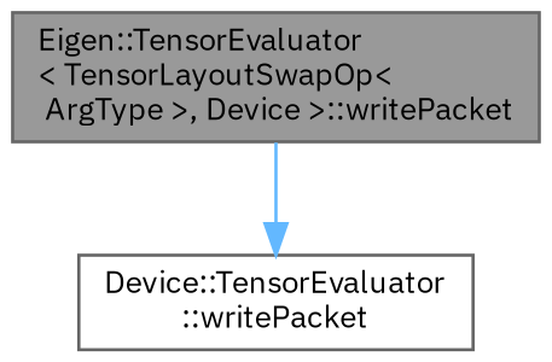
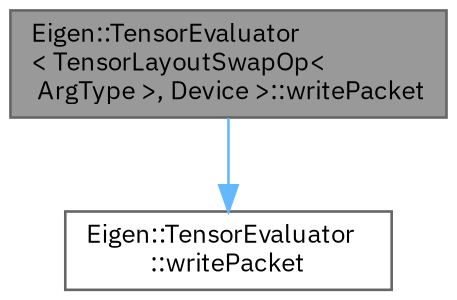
  digraph {
    rankdir=TB
    fontname="IBM Plex Sans"
    node [fontname="IBM Plex Sans" fontsize=10 shape=box style=filled]
    n1 [color=gray40 fillcolor=grey60 fontcolor=black height=0.2 label="Eigen::TensorEvaluator\l\< TensorLayoutSwapOp\<\l ArgType \>, Device \>::writePacket" width=0.4]
-   n2 [color=grey40 fillcolor=white height=0.2 label="Device::TensorEvaluator\l::writePacket" width=0.4]
+   n2 [color=grey40 fillcolor=white height=0.2 label="Eigen::TensorEvaluator\l::writePacket" width=0.4]
    n1 -> n2 [color=steelblue1 fontname="IBM Plex Sans" fontsize=10 labelfontname=Helvetica labelfontsize=10 style=solid]
  }
